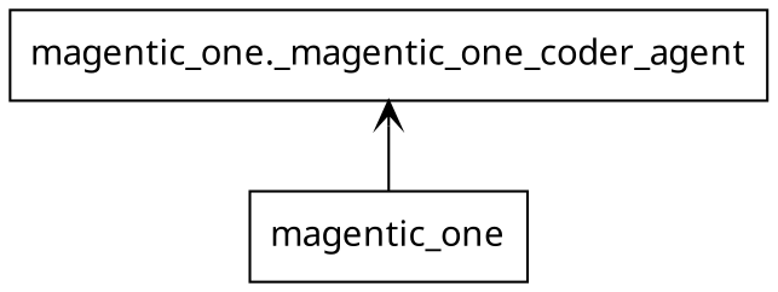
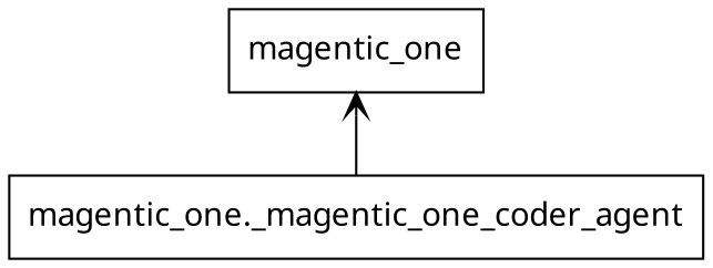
  digraph {
    rankdir=BT
    fontname="Noto Sans"
    node [color=black shape=box style=solid fontname="Noto Sans"]
    n1 [label=magentic_one]
    n2 [label="magentic_one._magentic_one_coder_agent"]
-   n1 -> n2 [arrowhead=open arrowtail=none fontname="Noto Sans"]
+   n2 -> n1 [arrowhead=open arrowtail=none fontname="Noto Sans"]
  }
